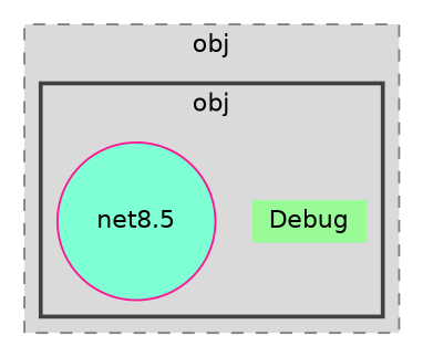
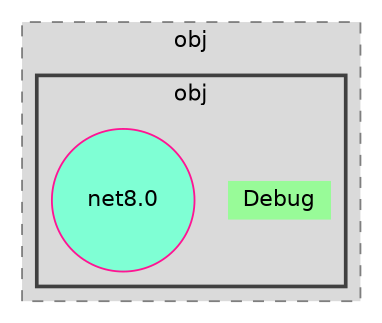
  digraph {
    compound=true
    node [fontname=Helvetica fontsize=12 style=filled]
    n1 [height=0.2 label=Debug shape=plaintext width=0.4 fillcolor=palegreen color=darkgreen]
-   n2 [color=deeppink fillcolor=aquamarine height=0.2 label="net8.5" shape=circle width=0.4]
+   n2 [color=deeppink fillcolor=aquamarine height=0.2 label="net8.0" shape=circle width=0.4]
    subgraph cluster_1 {
      bgcolor="#dadada"
      fontname=Helvetica
      fontsize=12
      label=obj
      pencolor=grey50
      style="filled,dashed"
      subgraph cluster_2 {
        bgcolor="#dadada"
        fontname=Helvetica
        fontsize=12
        pencolor=grey25
        style="filled,bold"
        n1
        n2
      }
    }
  }
